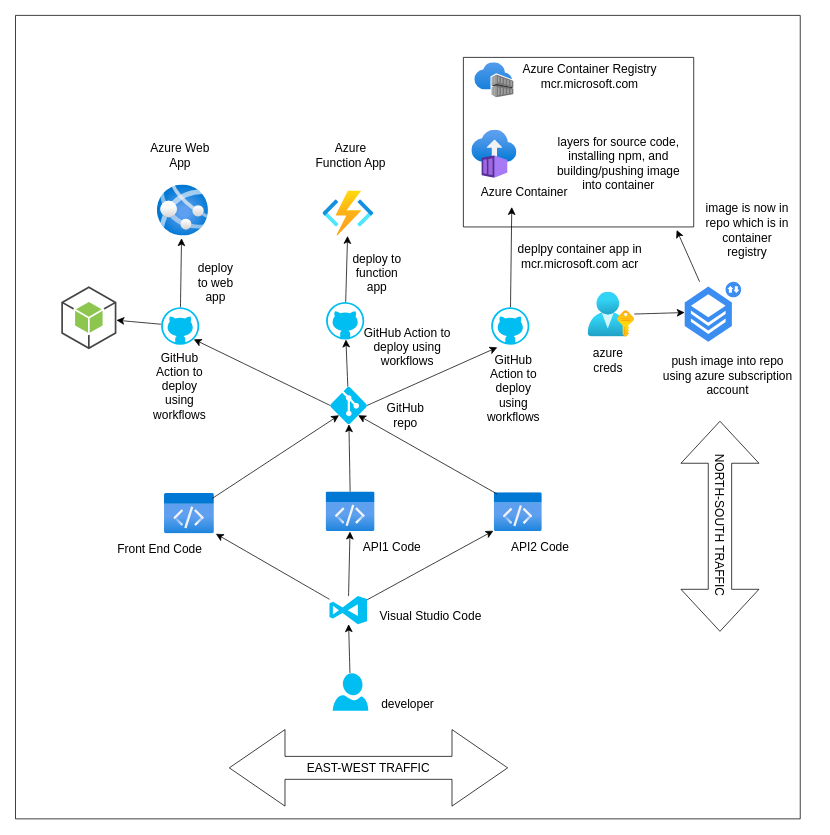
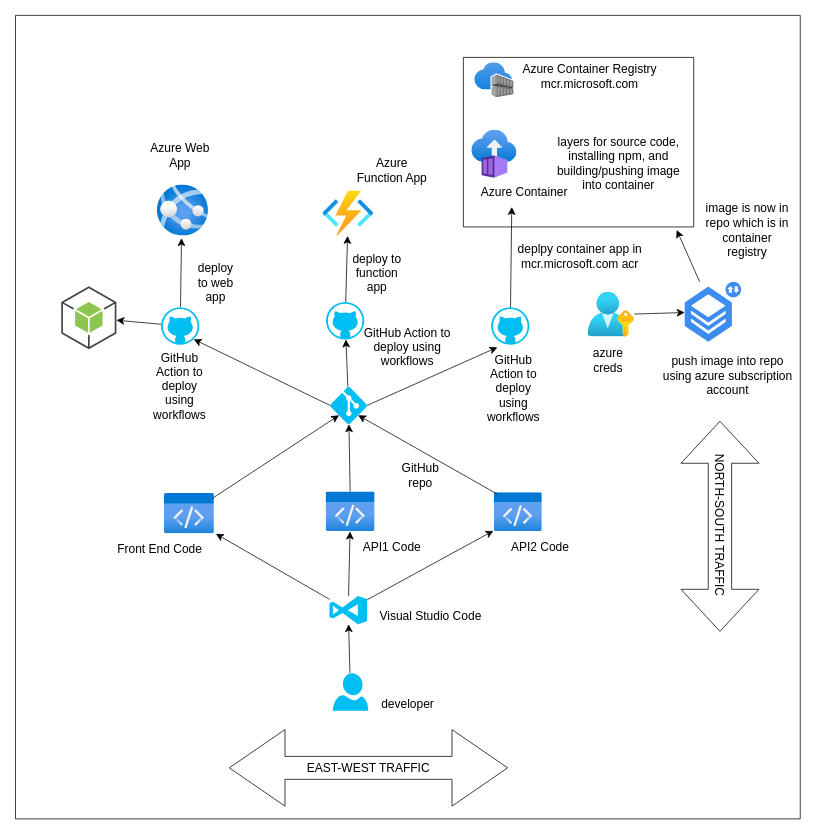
  <mxCell id="0" />
  <mxCell id="1" parent="0" />
  <mxCell id="2" value="" style="image;aspect=fixed;html=1;points=[];align=center;fontSize=12;image=img/lib/azure2/compute/Function_Apps.svg;" vertex="1" parent="1"><mxGeometry x="429.5" y="254" width="68" height="60" as="geometry" /></mxCell>
  <mxCell id="3" value="API1 Code" style="text;strokeColor=none;fillColor=none;html=1;align=center;verticalAlign=middle;whiteSpace=wrap;rounded=0;fontSize=16;" vertex="1" parent="1"><mxGeometry x="468" y="714" width="108" height="30" as="geometry" /></mxCell>
  <mxCell id="4" value="" style="image;aspect=fixed;html=1;points=[];align=center;fontSize=12;image=img/lib/azure2/general/Code.svg;" vertex="1" parent="1"><mxGeometry x="218.46" y="657" width="66.46" height="54" as="geometry" /></mxCell>
  <mxCell id="5" value="Front End Code" style="text;strokeColor=none;fillColor=none;html=1;align=center;verticalAlign=middle;whiteSpace=wrap;rounded=0;fontSize=16;" vertex="1" parent="1"><mxGeometry x="152.92" y="720" width="119.08" height="21" as="geometry" /></mxCell>
  <mxCell id="6" value="" style="image;aspect=fixed;html=1;points=[];align=center;fontSize=12;image=img/lib/azure2/general/Code.svg;" vertex="1" parent="1"><mxGeometry x="658" y="656" width="64" height="52" as="geometry" /></mxCell>
  <mxCell id="7" value="API2 Code" style="text;strokeColor=none;fillColor=none;html=1;align=center;verticalAlign=middle;whiteSpace=wrap;rounded=0;fontSize=16;" vertex="1" parent="1"><mxGeometry x="665" y="714" width="109" height="30" as="geometry" /></mxCell>
  <mxCell id="8" value="" style="edgeStyle=none;curved=1;rounded=0;orthogonalLoop=1;jettySize=auto;html=1;fontSize=12;startSize=8;endSize=8;" edge="1" parent="1" source="9" target="24"><mxGeometry relative="1" as="geometry" /></mxCell>
  <mxCell id="9" value="" style="image;aspect=fixed;html=1;points=[];align=center;fontSize=12;image=img/lib/azure2/general/Code.svg;" vertex="1" parent="1"><mxGeometry x="433.88" y="655" width="65.23" height="53" as="geometry" /></mxCell>
  <mxCell id="10" value="" style="edgeStyle=none;curved=1;rounded=0;orthogonalLoop=1;jettySize=auto;html=1;fontSize=12;startSize=8;endSize=8;entryX=0.475;entryY=1.044;entryDx=0;entryDy=0;entryPerimeter=0;" edge="1" parent="1" source="12" target="30"><mxGeometry relative="1" as="geometry"><mxPoint x="236.802" y="361" as="targetPoint" /></mxGeometry></mxCell>
  <mxCell id="11" value="" style="edgeStyle=none;curved=1;rounded=0;orthogonalLoop=1;jettySize=auto;html=1;fontSize=12;startSize=8;endSize=8;" edge="1" parent="1" source="12" target="31"><mxGeometry relative="1" as="geometry" /></mxCell>
  <mxCell id="12" value="" style="verticalLabelPosition=bottom;html=1;verticalAlign=top;align=center;strokeColor=none;fillColor=#00BEF2;shape=mxgraph.azure.github_code;pointerEvents=1;" vertex="1" parent="1"><mxGeometry x="214" y="409" width="51" height="50" as="geometry" /></mxCell>
  <mxCell id="13" value="" style="edgeStyle=none;curved=1;rounded=0;orthogonalLoop=1;jettySize=auto;html=1;fontSize=12;startSize=8;endSize=8;" edge="1" parent="1" source="14" target="20"><mxGeometry relative="1" as="geometry" /></mxCell>
  <mxCell id="14" value="" style="verticalLabelPosition=bottom;html=1;verticalAlign=top;align=center;strokeColor=none;fillColor=#00BEF2;shape=mxgraph.azure.user;" vertex="1" parent="1"><mxGeometry x="442.75" y="897" width="47.5" height="50" as="geometry" /></mxCell>
  <mxCell id="15" value="" style="edgeStyle=none;curved=1;rounded=0;orthogonalLoop=1;jettySize=auto;html=1;fontSize=12;startSize=8;endSize=8;" edge="1" parent="1" source="16" target="22"><mxGeometry relative="1" as="geometry" /></mxCell>
  <mxCell id="16" value="" style="image;aspect=fixed;html=1;points=[];align=center;fontSize=12;image=img/lib/azure2/azure_stack/User_Subscriptions.svg;" vertex="1" parent="1"><mxGeometry x="783" y="389" width="61.82" height="60" as="geometry" /></mxCell>
  <mxCell id="17" value="" style="edgeStyle=none;curved=1;rounded=0;orthogonalLoop=1;jettySize=auto;html=1;fontSize=12;startSize=8;endSize=8;" edge="1" parent="1" source="20" target="9"><mxGeometry relative="1" as="geometry" /></mxCell>
  <mxCell id="18" style="edgeStyle=none;curved=1;rounded=0;orthogonalLoop=1;jettySize=auto;html=1;fontSize=12;startSize=8;endSize=8;" edge="1" parent="1" source="20"><mxGeometry relative="1" as="geometry"><mxPoint x="287" y="711" as="targetPoint" /></mxGeometry></mxCell>
  <mxCell id="19" style="edgeStyle=none;curved=1;rounded=0;orthogonalLoop=1;jettySize=auto;html=1;fontSize=12;startSize=8;endSize=8;" edge="1" parent="1" source="20"><mxGeometry relative="1" as="geometry"><mxPoint x="657" y="707" as="targetPoint" /></mxGeometry></mxCell>
  <mxCell id="20" value="" style="verticalLabelPosition=bottom;html=1;verticalAlign=top;align=center;strokeColor=none;fillColor=#00BEF2;shape=mxgraph.azure.visual_studio_online;" vertex="1" parent="1"><mxGeometry x="438.5" y="794" width="50" height="37.5" as="geometry" /></mxCell>
  <mxCell id="21" value="" style="edgeStyle=none;curved=1;rounded=0;orthogonalLoop=1;jettySize=auto;html=1;fontSize=12;startSize=8;endSize=8;entryX=0.926;entryY=1.018;entryDx=0;entryDy=0;entryPerimeter=0;" edge="1" parent="1" source="22" target="43"><mxGeometry relative="1" as="geometry"><mxPoint x="921" y="335" as="targetPoint" /></mxGeometry></mxCell>
  <mxCell id="22" value="" style="sketch=0;html=1;aspect=fixed;strokeColor=none;shadow=0;fillColor=#3B8DF1;verticalAlign=top;labelPosition=center;verticalLabelPosition=bottom;shape=mxgraph.gcp2.repository_2" vertex="1" parent="1"><mxGeometry x="912" y="375" width="75.2" height="80" as="geometry" /></mxCell>
  <mxCell id="23" value="" style="edgeStyle=none;curved=1;rounded=0;orthogonalLoop=1;jettySize=auto;html=1;fontSize=12;startSize=8;endSize=8;" edge="1" parent="1" source="24" target="26"><mxGeometry relative="1" as="geometry" /></mxCell>
  <mxCell id="24" value="" style="verticalLabelPosition=bottom;html=1;verticalAlign=top;align=center;strokeColor=none;fillColor=#00BEF2;shape=mxgraph.azure.git_repository;" vertex="1" parent="1"><mxGeometry x="439.5" y="515" width="49" height="50" as="geometry" /></mxCell>
  <mxCell id="25" value="" style="edgeStyle=none;curved=1;rounded=0;orthogonalLoop=1;jettySize=auto;html=1;fontSize=12;startSize=8;endSize=8;" edge="1" parent="1" source="26" target="2"><mxGeometry relative="1" as="geometry" /></mxCell>
  <mxCell id="26" value="" style="verticalLabelPosition=bottom;html=1;verticalAlign=top;align=center;strokeColor=none;fillColor=#00BEF2;shape=mxgraph.azure.github_code;pointerEvents=1;" vertex="1" parent="1"><mxGeometry x="433.88" y="402" width="51" height="50" as="geometry" /></mxCell>
  <mxCell id="27" value="" style="edgeStyle=none;curved=1;rounded=0;orthogonalLoop=1;jettySize=auto;html=1;fontSize=12;startSize=8;endSize=8;entryX=0.366;entryY=1.181;entryDx=0;entryDy=0;entryPerimeter=0;" edge="1" parent="1" source="28" target="49"><mxGeometry relative="1" as="geometry" /></mxCell>
  <mxCell id="28" value="" style="verticalLabelPosition=bottom;html=1;verticalAlign=top;align=center;strokeColor=none;fillColor=#00BEF2;shape=mxgraph.azure.github_code;pointerEvents=1;" vertex="1" parent="1"><mxGeometry x="654" y="409" width="51" height="50" as="geometry" /></mxCell>
  <mxCell id="29" value="" style="swimlane;startSize=0;" vertex="1" parent="1"><mxGeometry x="20" y="20" width="1046" height="1071" as="geometry" /></mxCell>
  <mxCell id="30" value="" style="image;aspect=fixed;html=1;points=[];align=center;fontSize=12;image=img/lib/azure2/app_services/App_Services.svg;" vertex="1" parent="29"><mxGeometry x="189" y="226" width="68" height="68" as="geometry" /></mxCell>
  <mxCell id="31" value="" style="outlineConnect=0;dashed=0;verticalLabelPosition=bottom;verticalAlign=top;align=center;html=1;shape=mxgraph.aws3.android;fillColor=#8CC64F;gradientColor=none;" vertex="1" parent="29"><mxGeometry x="61" y="361" width="73.5" height="84" as="geometry" /></mxCell>
  <mxCell id="32" value="" style="shape=doubleArrow;whiteSpace=wrap;html=1;" vertex="1" parent="29"><mxGeometry x="285" y="952" width="371" height="102" as="geometry" /></mxCell>
  <mxCell id="33" value="" style="shape=doubleArrow;direction=south;whiteSpace=wrap;html=1;" vertex="1" parent="29"><mxGeometry x="887" y="541" width="104" height="280" as="geometry" /></mxCell>
  <mxCell id="34" value="EAST-WEST TRAFFIC" style="text;strokeColor=none;fillColor=none;html=1;align=center;verticalAlign=middle;whiteSpace=wrap;rounded=0;fontSize=16;" vertex="1" parent="29"><mxGeometry x="374" y="988" width="193" height="30" as="geometry" /></mxCell>
  <mxCell id="35" value="NORTH-SOUTH TRAFFIC" style="text;strokeColor=none;fillColor=none;html=1;align=center;verticalAlign=middle;whiteSpace=wrap;rounded=0;fontSize=16;rotation=90;" vertex="1" parent="29"><mxGeometry x="814.5" y="664" width="249" height="30" as="geometry" /></mxCell>
  <mxCell id="36" value="Visual Studio Code" style="text;strokeColor=none;fillColor=none;html=1;align=center;verticalAlign=middle;whiteSpace=wrap;rounded=0;fontSize=16;" vertex="1" parent="29"><mxGeometry x="481" y="785" width="145" height="30" as="geometry" /></mxCell>
  <mxCell id="37" value="GitHub Action to deploy using workflows" style="text;strokeColor=none;fillColor=none;html=1;align=center;verticalAlign=middle;whiteSpace=wrap;rounded=0;fontSize=16;" vertex="1" parent="29"><mxGeometry x="459" y="394" width="127" height="95" as="geometry" /></mxCell>
  <mxCell id="38" value="GitHub Action to deploy using workflows" style="text;strokeColor=none;fillColor=none;html=1;align=center;verticalAlign=middle;whiteSpace=wrap;rounded=0;fontSize=16;" vertex="1" parent="29"><mxGeometry x="626" y="453" width="76" height="88" as="geometry" /></mxCell>
  <mxCell id="39" value="GitHub Action to deploy using workflows" style="text;strokeColor=none;fillColor=none;html=1;align=center;verticalAlign=middle;whiteSpace=wrap;rounded=0;fontSize=16;" vertex="1" parent="29"><mxGeometry x="181" y="450" width="76" height="88" as="geometry" /></mxCell>
  <mxCell id="40" value="Azure Web App" style="text;strokeColor=none;fillColor=none;html=1;align=center;verticalAlign=middle;whiteSpace=wrap;rounded=0;fontSize=16;" vertex="1" parent="29"><mxGeometry x="174.5" y="171" width="89" height="30" as="geometry" /></mxCell>
  <mxCell id="41" value="deploy to web app" style="text;strokeColor=none;fillColor=none;html=1;align=center;verticalAlign=middle;whiteSpace=wrap;rounded=0;fontSize=16;" vertex="1" parent="29"><mxGeometry x="237" y="330" width="60" height="52" as="geometry" /></mxCell>
  <mxCell id="42" value="deploy to function app" style="text;strokeColor=none;fillColor=none;html=1;align=center;verticalAlign=middle;whiteSpace=wrap;rounded=0;fontSize=16;" vertex="1" parent="29"><mxGeometry x="440" y="328" width="84" height="30" as="geometry" /></mxCell>
  <mxCell id="43" value="" style="swimlane;startSize=0;" vertex="1" parent="29"><mxGeometry x="597" y="56" width="307" height="226" as="geometry" /></mxCell>
  <mxCell id="44" value="" style="image;aspect=fixed;html=1;points=[];align=center;fontSize=12;image=img/lib/azure2/containers/Container_Registries.svg;" vertex="1" parent="43"><mxGeometry x="15" y="7" width="52.39" height="47" as="geometry" /></mxCell>
  <mxCell id="45" value="Azure Container Registry mcr.microsoft.com" style="text;strokeColor=none;fillColor=none;html=1;align=center;verticalAlign=middle;whiteSpace=wrap;rounded=0;fontSize=16;" vertex="1" parent="43"><mxGeometry x="71" y="10" width="195" height="30" as="geometry" /></mxCell>
  <mxCell id="46" value="" style="image;aspect=fixed;html=1;points=[];align=center;fontSize=12;image=img/lib/azure2/compute/Container_Instances.svg;" vertex="1" parent="43"><mxGeometry x="11.08" y="97" width="60.24" height="64" as="geometry" /></mxCell>
  <mxCell id="47" value="layers for source code, installing npm, and building/pushing image into container" style="text;strokeColor=none;fillColor=none;html=1;align=center;verticalAlign=middle;whiteSpace=wrap;rounded=0;fontSize=16;" vertex="1" parent="43"><mxGeometry x="116" y="104" width="182" height="73" as="geometry" /></mxCell>
  <mxCell id="48" style="edgeStyle=none;curved=1;rounded=0;orthogonalLoop=1;jettySize=auto;html=1;exitX=0.5;exitY=1;exitDx=0;exitDy=0;fontSize=12;startSize=8;endSize=8;" edge="1" parent="43" source="47" target="47"><mxGeometry relative="1" as="geometry" /></mxCell>
  <mxCell id="49" value="Azure Container" style="text;strokeColor=none;fillColor=none;html=1;align=center;verticalAlign=middle;whiteSpace=wrap;rounded=0;fontSize=16;" vertex="1" parent="43"><mxGeometry x="18" y="164" width="127" height="30" as="geometry" /></mxCell>
  <mxCell id="50" value="azure creds" style="text;strokeColor=none;fillColor=none;html=1;align=center;verticalAlign=middle;whiteSpace=wrap;rounded=0;fontSize=16;" vertex="1" parent="29"><mxGeometry x="760" y="445" width="60" height="30" as="geometry" /></mxCell>
  <mxCell id="51" value="push image into repo using azure subscription account" style="text;strokeColor=none;fillColor=none;html=1;align=center;verticalAlign=middle;whiteSpace=wrap;rounded=0;fontSize=16;" vertex="1" parent="29"><mxGeometry x="856.5" y="465" width="185" height="30" as="geometry" /></mxCell>
  <mxCell id="52" value="image is now in repo which is in container registry" style="text;strokeColor=none;fillColor=none;html=1;align=center;verticalAlign=middle;whiteSpace=wrap;rounded=0;fontSize=16;" vertex="1" parent="29"><mxGeometry x="918.5" y="271" width="113" height="30" as="geometry" /></mxCell>
  <mxCell id="53" value="developer" style="text;strokeColor=none;fillColor=none;html=1;align=center;verticalAlign=middle;whiteSpace=wrap;rounded=0;fontSize=16;" vertex="1" parent="29"><mxGeometry x="493" y="903" width="60" height="30" as="geometry" /></mxCell>
- <mxCell id="54" value="GitHub repo" style="text;strokeColor=none;fillColor=none;html=1;align=center;verticalAlign=middle;whiteSpace=wrap;rounded=0;fontSize=16;" vertex="1" parent="29"><mxGeometry x="481" y="518" width="78" height="30" as="geometry" /></mxCell>
+ <mxCell id="54" value="GitHub repo" style="text;strokeColor=none;fillColor=none;html=1;align=center;verticalAlign=middle;whiteSpace=wrap;rounded=0;fontSize=16;" vertex="1" parent="29"><mxGeometry x="501" y="598" width="78" height="30" as="geometry" /></mxCell>
  <mxCell id="55" value="deplpy container app in mcr.microsoft.com acr" style="text;strokeColor=none;fillColor=none;html=1;align=center;verticalAlign=middle;whiteSpace=wrap;rounded=0;fontSize=16;" vertex="1" parent="29"><mxGeometry x="668" y="306" width="169" height="30" as="geometry" /></mxCell>
- <mxCell id="56" value="Azure Function App" style="text;strokeColor=none;fillColor=none;html=1;align=center;verticalAlign=middle;whiteSpace=wrap;rounded=0;fontSize=16;" vertex="1" parent="29"><mxGeometry x="398" y="171" width="98" height="30" as="geometry" /></mxCell>
+ <mxCell id="56" value="Azure Function App" style="text;strokeColor=none;fillColor=none;html=1;align=center;verticalAlign=middle;whiteSpace=wrap;rounded=0;fontSize=16;" vertex="1" parent="29"><mxGeometry x="453" y="191" width="98" height="30" as="geometry" /></mxCell>
  <mxCell id="57" value="" style="edgeStyle=none;orthogonalLoop=1;jettySize=auto;html=1;rounded=0;fontSize=12;startSize=8;endSize=8;curved=1;entryX=0.24;entryY=0.76;entryDx=0;entryDy=0;entryPerimeter=0;exitX=0.96;exitY=0.127;exitDx=0;exitDy=0;exitPerimeter=0;" edge="1" parent="1" source="4" target="24"><mxGeometry width="140" relative="1" as="geometry"><mxPoint x="374" y="640" as="sourcePoint" /><mxPoint x="514" y="640" as="targetPoint" /><Array as="points" /></mxGeometry></mxCell>
  <mxCell id="58" value="" style="edgeStyle=none;orthogonalLoop=1;jettySize=auto;html=1;rounded=0;fontSize=12;startSize=8;endSize=8;curved=1;exitX=0.062;exitY=0.038;exitDx=0;exitDy=0;exitPerimeter=0;entryX=0.76;entryY=0.76;entryDx=0;entryDy=0;entryPerimeter=0;" edge="1" parent="1" source="6" target="24"><mxGeometry width="140" relative="1" as="geometry"><mxPoint x="374" y="640" as="sourcePoint" /><mxPoint x="445" y="560" as="targetPoint" /><Array as="points" /></mxGeometry></mxCell>
  <mxCell id="59" value="" style="edgeStyle=none;orthogonalLoop=1;jettySize=auto;html=1;rounded=0;fontSize=12;startSize=8;endSize=8;curved=1;entryX=0.855;entryY=0.855;entryDx=0;entryDy=0;entryPerimeter=0;exitX=0;exitY=0.5;exitDx=0;exitDy=0;exitPerimeter=0;" edge="1" parent="1" source="24" target="12"><mxGeometry width="140" relative="1" as="geometry"><mxPoint x="374" y="640" as="sourcePoint" /><mxPoint x="514" y="640" as="targetPoint" /><Array as="points" /></mxGeometry></mxCell>
  <mxCell id="60" value="" style="edgeStyle=none;orthogonalLoop=1;jettySize=auto;html=1;rounded=0;fontSize=12;startSize=8;endSize=8;curved=1;entryX=0.162;entryY=1.069;entryDx=0;entryDy=0;entryPerimeter=0;exitX=1;exitY=0.5;exitDx=0;exitDy=0;exitPerimeter=0;" edge="1" parent="1" source="24" target="28"><mxGeometry width="140" relative="1" as="geometry"><mxPoint x="374" y="640" as="sourcePoint" /><mxPoint x="514" y="640" as="targetPoint" /><Array as="points" /></mxGeometry></mxCell>
